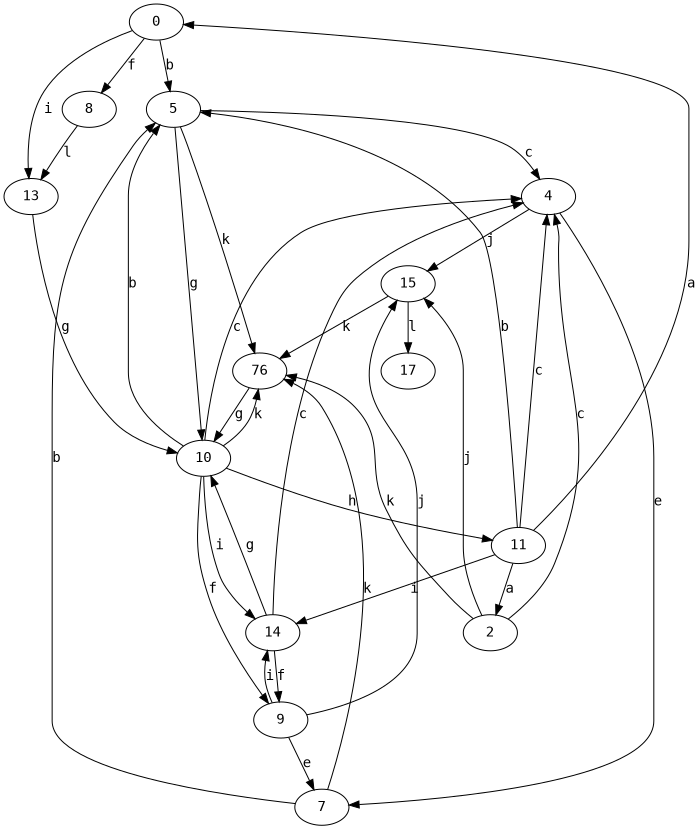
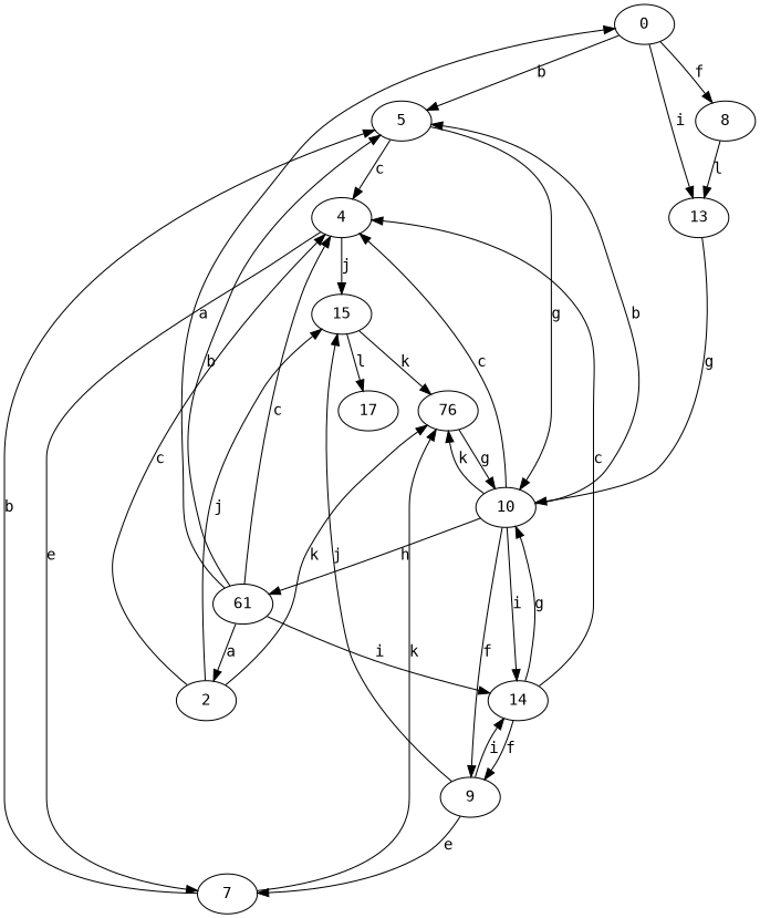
  strict digraph {
    fontname="DejaVu Sans Mono"
    node [fontname="DejaVu Sans Mono"]
    edge [fontname="DejaVu Sans Mono"]
    0
    5
    8
    13
    n5 [label=4]
    n6 [label=76]
    10
    2
    15
    7
    17
    9
    14
-   11
+   11 [label=61]
    0 -> 5 [label=b]
    0 -> 8 [label=f]
    0 -> 13 [label=i]
    5 -> n5 [label=c]
-   5 -> n6 [label=k]
    5 -> 10 [label=g]
    8 -> 13 [label=l]
    13 -> 10 [label=g]
    n5 -> 15 [label=j]
    n5 -> 7 [label=e]
    n6 -> 10 [label=g]
    10 -> 5 [label=b]
    10 -> n5 [label=c]
    10 -> n6 [label=k]
    10 -> 9 [label=f]
    10 -> 14 [label=i]
    10 -> 11 [label=h]
    2 -> n5 [label=c]
    2 -> n6 [label=k]
    2 -> 15 [label=j]
    15 -> n6 [label=k]
    15 -> 17 [label=l]
    7 -> 5 [label=b]
    7 -> n6 [label=k]
    9 -> 15 [label=j]
    9 -> 7 [label=e]
    9 -> 14 [label=i]
    14 -> n5 [label=c]
    14 -> 10 [label=g]
    14 -> 9 [label=f]
    11 -> 0 [label=a]
    11 -> 5 [label=b]
    11 -> n5 [label=c]
    11 -> 2 [label=a]
    11 -> 14 [label=i]
  }
